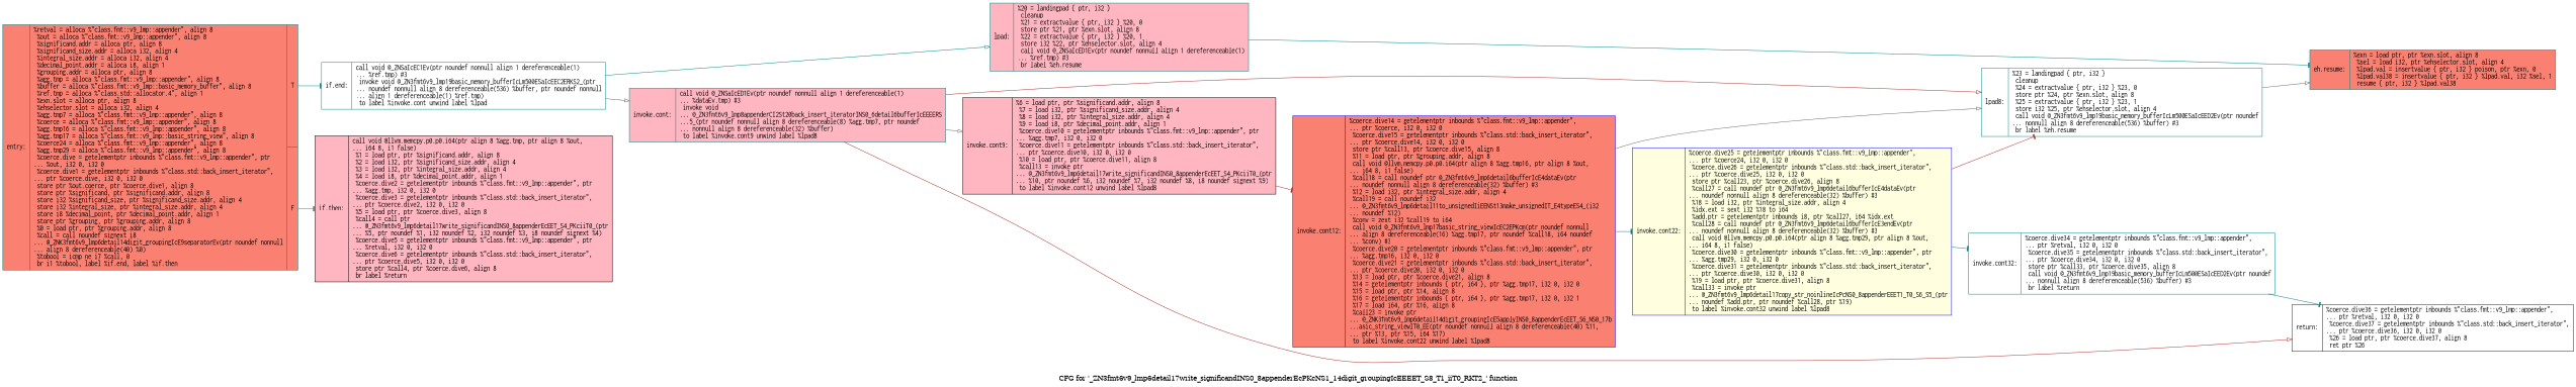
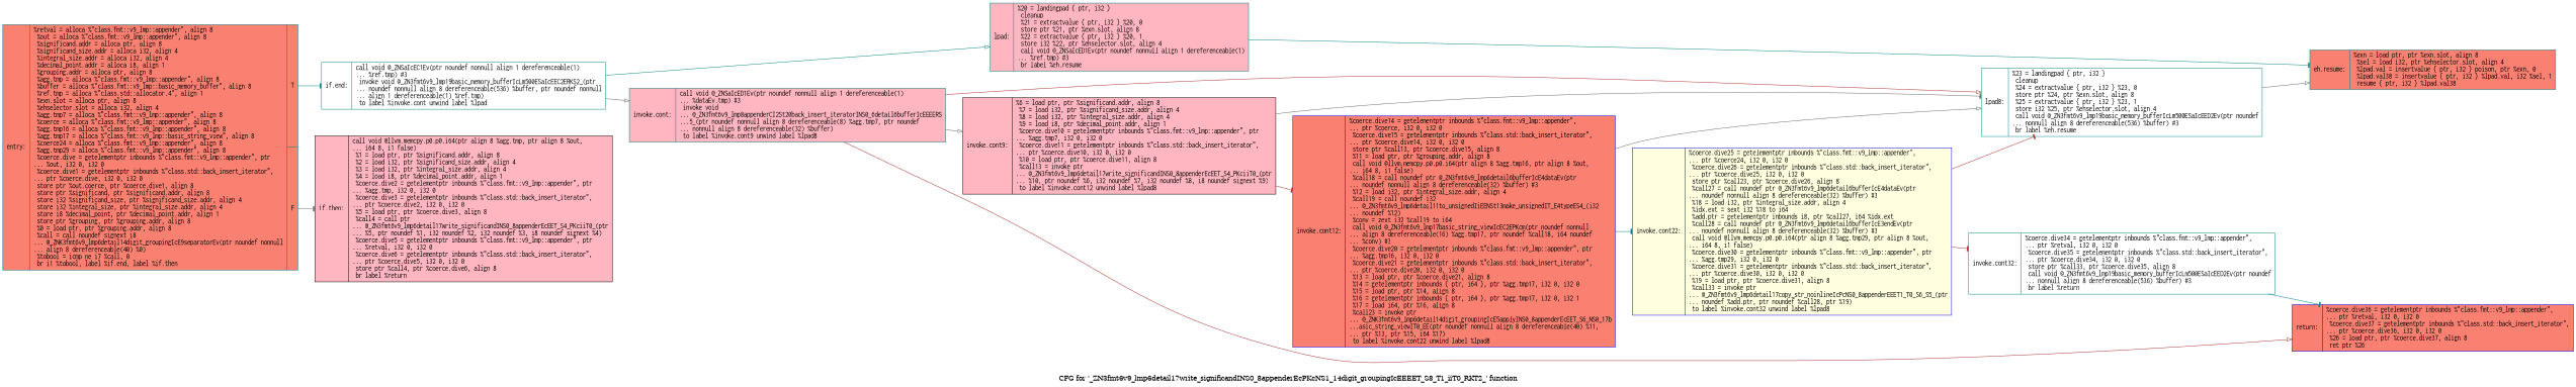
  digraph {
    label="CFG for '_ZN3fmt6v9_lmp6detail17write_significandINS0_8appenderEcPKcNS1_14digit_groupingIcEEEET_S8_T1_iiT0_RKT2_' function"
    rankdir=LR
    node [color=teal fillcolor=white fontname=Courier shape=record style=filled]
    edge [arrowhead=tee color=gray40]
    n1 [fillcolor=salmon label="{entry:\l|  %retval = alloca %\"class.fmt::v9_lmp::appender\", align 8\l  %out = alloca %\"class.fmt::v9_lmp::appender\", align 8\l  %significand.addr = alloca ptr, align 8\l  %significand_size.addr = alloca i32, align 4\l  %integral_size.addr = alloca i32, align 4\l  %decimal_point.addr = alloca i8, align 1\l  %grouping.addr = alloca ptr, align 8\l  %agg.tmp = alloca %\"class.fmt::v9_lmp::appender\", align 8\l  %buffer = alloca %\"class.fmt::v9_lmp::basic_memory_buffer\", align 8\l  %ref.tmp = alloca %\"class.std::allocator.4\", align 1\l  %exn.slot = alloca ptr, align 8\l  %ehselector.slot = alloca i32, align 4\l  %agg.tmp7 = alloca %\"class.fmt::v9_lmp::appender\", align 8\l  %coerce = alloca %\"class.fmt::v9_lmp::appender\", align 8\l  %agg.tmp16 = alloca %\"class.fmt::v9_lmp::appender\", align 8\l  %agg.tmp17 = alloca %\"class.fmt::v9_lmp::basic_string_view\", align 8\l  %coerce24 = alloca %\"class.fmt::v9_lmp::appender\", align 8\l  %agg.tmp29 = alloca %\"class.fmt::v9_lmp::appender\", align 8\l  %coerce.dive = getelementptr inbounds %\"class.fmt::v9_lmp::appender\", ptr\l... %out, i32 0, i32 0\l  %coerce.dive1 = getelementptr inbounds %\"class.std::back_insert_iterator\",\l... ptr %coerce.dive, i32 0, i32 0\l  store ptr %out.coerce, ptr %coerce.dive1, align 8\l  store ptr %significand, ptr %significand.addr, align 8\l  store i32 %significand_size, ptr %significand_size.addr, align 4\l  store i32 %integral_size, ptr %integral_size.addr, align 4\l  store i8 %decimal_point, ptr %decimal_point.addr, align 1\l  store ptr %grouping, ptr %grouping.addr, align 8\l  %0 = load ptr, ptr %grouping.addr, align 8\l  %call = call noundef signext i8\l... @_ZNK3fmt6v9_lmp6detail14digit_groupingIcE9separatorEv(ptr noundef nonnull\l... align 8 dereferenceable(40) %0)\l  %tobool = icmp ne i7 %call, 0\l  br i1 %tobool, label %if.end, label %if.then\l|{<s0>T|<s1>F}}"]
    n2 [label="{if.end:\l|  call void @_ZNSaIcEC1Ev(ptr noundef nonnull align 1 dereferenceable(1)\l... %ref.tmp) #3\l  invoke void @_ZN3fmt6v9_lmp19basic_memory_bufferIcLm500ESaIcEEC2ERKS2_(ptr\l... noundef nonnull align 8 dereferenceable(536) %buffer, ptr noundef nonnull\l... align 1 dereferenceable(1) %ref.tmp)\l          to label %invoke.cont unwind label %lpad\l}"]
    n3 [color=black fillcolor=lightpink label="{if.then:\l|  call void @llvm.memcpy.p0.p0.i64(ptr align 8 %agg.tmp, ptr align 8 %out,\l... i64 8, i1 false)\l  %1 = load ptr, ptr %significand.addr, align 8\l  %2 = load i32, ptr %significand_size.addr, align 4\l  %3 = load i32, ptr %integral_size.addr, align 4\l  %4 = load i8, ptr %decimal_point.addr, align 1\l  %coerce.dive2 = getelementptr inbounds %\"class.fmt::v9_lmp::appender\", ptr\l... %agg.tmp, i32 0, i32 0\l  %coerce.dive3 = getelementptr inbounds %\"class.std::back_insert_iterator\",\l... ptr %coerce.dive2, i32 0, i32 0\l  %5 = load ptr, ptr %coerce.dive3, align 8\l  %call4 = call ptr\l... @_ZN3fmt6v9_lmp6detail17write_significandINS0_8appenderEcEET_S4_PKciiT0_(ptr\l... %5, ptr noundef %1, i32 noundef %2, i32 noundef %3, i8 noundef signext %4)\l  %coerce.dive5 = getelementptr inbounds %\"class.fmt::v9_lmp::appender\", ptr\l... %retval, i32 0, i32 0\l  %coerce.dive6 = getelementptr inbounds %\"class.std::back_insert_iterator\",\l... ptr %coerce.dive5, i32 0, i32 0\l  store ptr %call4, ptr %coerce.dive6, align 8\l  br label %return\l}"]
    n4 [fillcolor=lightpink label="{invoke.cont:\l|  call void @_ZNSaIcED1Ev(ptr noundef nonnull align 1 dereferenceable(1)\l... %dataEv.tmp) #3\l  invoke void\l... @_ZN3fmt6v9_lmp8appenderCI2St20back_insert_iteratorINS0_6detail6bufferIcEEEERS\l...5_(ptr noundef nonnull align 8 dereferenceable(8) %agg.tmp7, ptr noundef\l... nonnull align 8 dereferenceable(32) %buffer)\l          to label %invoke.cont9 unwind label %lpad8\l}"]
    n5 [fillcolor=lightpink label="{lpad:\l|  %20 = landingpad \{ ptr, i32 \}\l          cleanup\l  %21 = extractvalue \{ ptr, i32 \} %20, 0\l  store ptr %21, ptr %exn.slot, align 8\l  %22 = extractvalue \{ ptr, i32 \} %20, 1\l  store i32 %22, ptr %ehselector.slot, align 4\l  call void @_ZNSaIcED1Ev(ptr noundef nonnull align 1 dereferenceable(1)\l... %ref.tmp) #3\l  br label %eh.resume\l}"]
-   n6 [color=blue label="{return:\l|  %coerce.dive36 = getelementptr inbounds %\"class.fmt::v9_lmp::appender\",\l... ptr %retval, i32 0, i32 0\l  %coerce.dive37 = getelementptr inbounds %\"class.std::back_insert_iterator\",\l... ptr %coerce.dive36, i32 0, i32 0\l  %26 = load ptr, ptr %coerce.dive37, align 8\l  ret ptr %26\l}"]
+   n6 [color=blue fillcolor=salmon label="{return:\l|  %coerce.dive36 = getelementptr inbounds %\"class.fmt::v9_lmp::appender\",\l... ptr %retval, i32 0, i32 0\l  %coerce.dive37 = getelementptr inbounds %\"class.std::back_insert_iterator\",\l... ptr %coerce.dive36, i32 0, i32 0\l  %26 = load ptr, ptr %coerce.dive37, align 8\l  ret ptr %26\l}"]
    n7 [color=black fillcolor=lightpink label="{invoke.cont9:\l|  %6 = load ptr, ptr %significand.addr, align 8\l  %7 = load i32, ptr %significand_size.addr, align 4\l  %8 = load i32, ptr %integral_size.addr, align 4\l  %9 = load i8, ptr %decimal_point.addr, align 1\l  %coerce.dive10 = getelementptr inbounds %\"class.fmt::v9_lmp::appender\", ptr\l... %agg.tmp7, i32 0, i32 0\l  %coerce.dive11 = getelementptr inbounds %\"class.std::back_insert_iterator\",\l... ptr %coerce.dive10, i32 0, i32 0\l  %10 = load ptr, ptr %coerce.dive11, align 8\l  %call13 = invoke ptr\l... @_ZN3fmt6v9_lmp6detail17write_significandINS0_8appenderEcEET_S4_PKciiT0_(ptr\l... %10, ptr noundef %6, i32 noundef %7, i32 noundef %8, i8 noundef signext %9)\l          to label %invoke.cont12 unwind label %lpad8\l}"]
    n8 [label="{lpad8:\l|  %23 = landingpad \{ ptr, i32 \}\l          cleanup\l  %24 = extractvalue \{ ptr, i32 \} %23, 0\l  store ptr %24, ptr %exn.slot, align 8\l  %25 = extractvalue \{ ptr, i32 \} %23, 1\l  store i32 %25, ptr %ehselector.slot, align 4\l  call void @_ZN3fmt6v9_lmp19basic_memory_bufferIcLm500ESaIcEED2Ev(ptr noundef\l... nonnull align 8 dereferenceable(536) %buffer) #3\l  br label %eh.resume\l}"]
    n9 [fillcolor=salmon label="{eh.resume:\l|  %exn = load ptr, ptr %exn.slot, align 8\l  %sel = load i32, ptr %ehselector.slot, align 4\l  %lpad.val = insertvalue \{ ptr, i32 \} poison, ptr %exn, 0\l  %lpad.val38 = insertvalue \{ ptr, i32 \} %lpad.val, i32 %sel, 1\l  resume \{ ptr, i32 \} %lpad.val38\l}"]
    n10 [color=blue fillcolor=salmon label="{invoke.cont12:\l|  %coerce.dive14 = getelementptr inbounds %\"class.fmt::v9_lmp::appender\",\l... ptr %coerce, i32 0, i32 0\l  %coerce.dive15 = getelementptr inbounds %\"class.std::back_insert_iterator\",\l... ptr %coerce.dive14, i32 0, i32 0\l  store ptr %call13, ptr %coerce.dive15, align 8\l  %11 = load ptr, ptr %grouping.addr, align 8\l  call void @llvm.memcpy.p0.p0.i64(ptr align 8 %agg.tmp16, ptr align 8 %out,\l... i64 8, i1 false)\l  %call18 = call noundef ptr @_ZN3fmt6v9_lmp6detail6bufferIcE4dataEv(ptr\l... noundef nonnull align 8 dereferenceable(32) %buffer) #3\l  %12 = load i32, ptr %integral_size.addr, align 4\l  %call19 = call noundef i32\l... @_ZN3fmt6v9_lmp6detail11to_unsignedIiEENSt13make_unsignedIT_E4typeES4_(i32\l... noundef %12)\l  %conv = zext i32 %call19 to i64\l  call void @_ZN3fmt6v9_lmp17basic_string_viewIcEC2EPKcm(ptr noundef nonnull\l... align 8 dereferenceable(16) %agg.tmp17, ptr noundef %call18, i64 noundef\l... %conv) #3\l  %coerce.dive20 = getelementptr inbounds %\"class.fmt::v9_lmp::appender\", ptr\l... %agg.tmp16, i32 0, i32 0\l  %coerce.dive21 = getelementptr inbounds %\"class.std::back_insert_iterator\",\l... ptr %coerce.dive20, i32 0, i32 0\l  %13 = load ptr, ptr %coerce.dive21, align 8\l  %14 = getelementptr inbounds \{ ptr, i64 \}, ptr %agg.tmp17, i32 0, i32 0\l  %15 = load ptr, ptr %14, align 8\l  %16 = getelementptr inbounds \{ ptr, i64 \}, ptr %agg.tmp17, i32 0, i32 1\l  %17 = load i64, ptr %16, align 8\l  %call23 = invoke ptr\l... @_ZNK3fmt6v9_lmp6detail14digit_groupingIcE5applyINS0_8appenderEcEET_S6_NS0_17b\l...asic_string_viewIT0_EE(ptr noundef nonnull align 8 dereferenceable(40) %11,\l... ptr %13, ptr %15, i64 %17)\l          to label %invoke.cont22 unwind label %lpad8\l}"]
    n11 [color=blue fillcolor=lightyellow label="{invoke.cont22:\l|  %coerce.dive25 = getelementptr inbounds %\"class.fmt::v9_lmp::appender\",\l... ptr %coerce24, i32 0, i32 0\l  %coerce.dive26 = getelementptr inbounds %\"class.std::back_insert_iterator\",\l... ptr %coerce.dive25, i32 0, i32 0\l  store ptr %call23, ptr %coerce.dive26, align 8\l  %call27 = call noundef ptr @_ZN3fmt6v9_lmp6detail6bufferIcE4dataEv(ptr\l... noundef nonnull align 8 dereferenceable(32) %buffer) #3\l  %18 = load i32, ptr %integral_size.addr, align 4\l  %idx.ext = sext i32 %18 to i64\l  %add.ptr = getelementptr inbounds i8, ptr %call27, i64 %idx.ext\l  %call28 = call noundef ptr @_ZN3fmt6v9_lmp6detail6bufferIcE3endEv(ptr\l... noundef nonnull align 8 dereferenceable(32) %buffer) #3\l  call void @llvm.memcpy.p0.p0.i64(ptr align 8 %agg.tmp29, ptr align 8 %out,\l... i64 8, i1 false)\l  %coerce.dive30 = getelementptr inbounds %\"class.fmt::v9_lmp::appender\", ptr\l... %agg.tmp29, i32 0, i32 0\l  %coerce.dive31 = getelementptr inbounds %\"class.std::back_insert_iterator\",\l... ptr %coerce.dive30, i32 0, i32 0\l  %19 = load ptr, ptr %coerce.dive31, align 8\l  %call33 = invoke ptr\l... @_ZN3fmt6v9_lmp6detail17copy_str_noinlineIcPcNS0_8appenderEEET1_T0_S6_S5_(ptr\l... noundef %add.ptr, ptr noundef %call28, ptr %19)\l          to label %invoke.cont32 unwind label %lpad8\l}"]
    n12 [label="{invoke.cont32:\l|  %coerce.dive34 = getelementptr inbounds %\"class.fmt::v9_lmp::appender\",\l... ptr %retval, i32 0, i32 0\l  %coerce.dive35 = getelementptr inbounds %\"class.std::back_insert_iterator\",\l... ptr %coerce.dive34, i32 0, i32 0\l  store ptr %call33, ptr %coerce.dive35, align 8\l  call void @_ZN3fmt6v9_lmp19basic_memory_bufferIcLm500ESaIcEED2Ev(ptr noundef\l... nonnull align 8 dereferenceable(536) %buffer) #3\l  br label %return\l}"]
    n1 -> n2 [color=teal tailport=s0]
    n1 -> n3 [tailport=s1]
    n2 -> n4 [arrowhead=onormal]
    n2 -> n5 [arrowhead=onormal color=teal]
    n4 -> n6 [arrowhead=onormal color=brown]
    n4 -> n7 [arrowhead=onormal]
    n4 -> n8 [arrowhead=onormal color=brown]
    n5 -> n9 [color=teal]
+   n7 -> n8
    n7 -> n10 [color=brown]
    n8 -> n9 [arrowhead=onormal]
    n10 -> n8 [arrowhead=onormal]
    n10 -> n11 [color=teal]
    n11 -> n8 [color=brown]
-   n11 -> n12 [color=teal]
+   n11 -> n12 [color=brown]
    n12 -> n6 [color=teal]
  }
